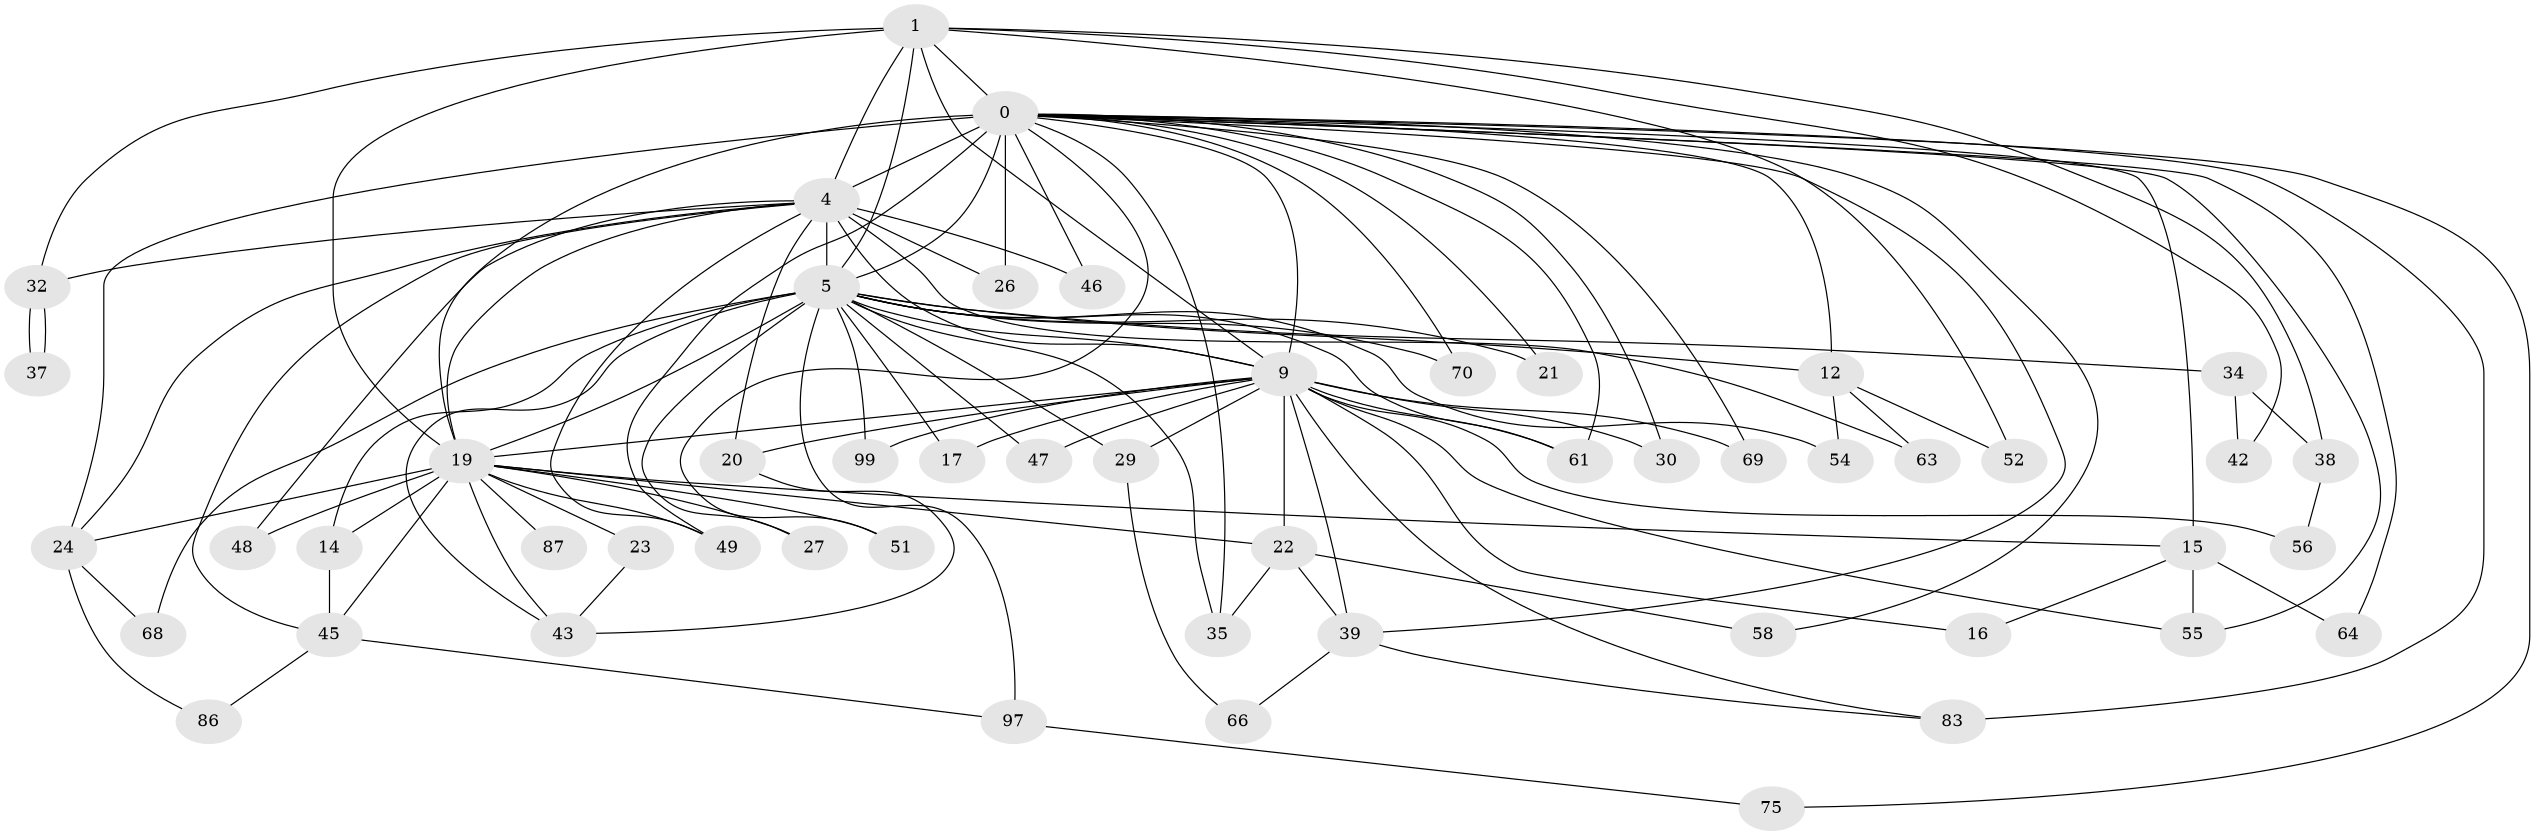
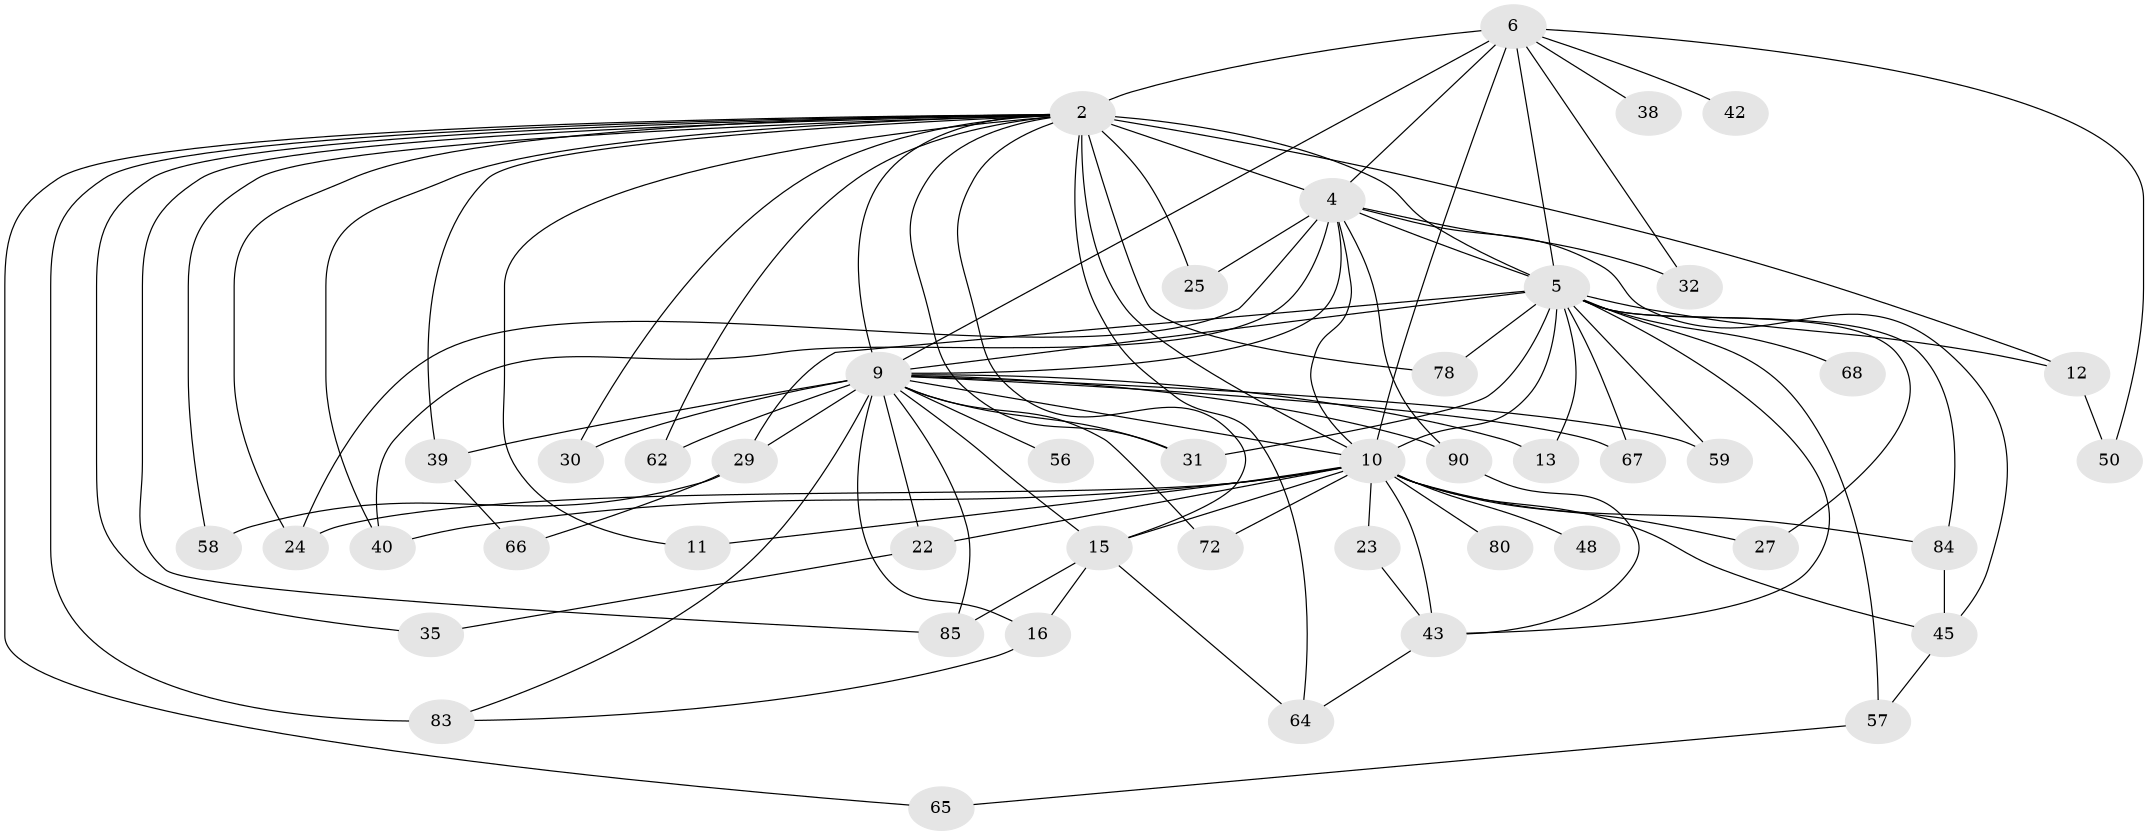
  graph {
    node [color=gray90 style=filled]
-   2 [super="+3" label=0]
+   2 [super="+3"]
    4 [super="+29+18+11+90"]
    5 [super="+6+60"]
    9
-   10 [super="+44+52+69+73+17+33+41" label=19]
+   10 [super="+44+52+69+73+17+33+41"]
    12
    15
-   21
    24
-   26 [super="+89"]
+   26 [super="+89" label=25]
    30
-   31 [super="+71" label=61]
+   31 [super="+71"]
    35
    39 [super="+40"]
-   46
-   49
-   51
+   49 [label=40]
+   51 [label=11]
    n18 [label=83 super="+82"]
-   55
+   55 [label=85]
    58
-   62 [label=69]
+   62
    64 [super="+75"]
-   65 [label=75]
-   70
-   1
+   65
+   70 [label=78]
+   1 [label=6]
    32
    38
    42
-   50 [label=52]
-   20
+   50
+   20 [label=90]
    45
    48
-   63
-   13 [label=17]
-   14
+   13
+   14 [label=84]
    n36 [label=29]
    27
-   34
    43
-   47
-   54
-   57 [label=97]
-   59 [label=99]
+   47 [label=67]
+   57
+   59
    68
    16
    22 [super="+61"]
    56
+   72
    23
-   80 [label=87]
-   37
-   86
+   80
    66
    2 -- 4 [weight=6]
    2 -- 5 [weight=10]
    2 -- 9 [weight=4]
    2 -- 10 [weight=5]
    2 -- 12
    2 -- 15
-   2 -- 21
    2 -- 24
    2 -- 26
    2 -- 30
    2 -- 31
    2 -- 35
    2 -- 39
-   2 -- 46
    2 -- 49
    2 -- 51
    2 -- n18 [weight=2]
    2 -- 55
    2 -- 58
    2 -- 62
    2 -- 64
    2 -- 65
    2 -- 70
    4 -- 5 [weight=4]
    4 -- 9 [weight=3]
    4 -- 10
    4 -- 24
    4 -- 26 [weight=2]
-   4 -- 46
    4 -- 49
    4 -- 32
    4 -- 20
    4 -- 45
-   4 -- 48
-   4 -- 63
    5 -- 9 [weight=3]
    5 -- 10 [weight=4]
    5 -- 12 [weight=2]
-   5 -- 21
    5 -- 31
-   5 -- 35
    5 -- 70
    5 -- 13
    5 -- 14 [weight=2]
    5 -- n36
    5 -- 27
-   5 -- 34
    5 -- 43
    5 -- 47
-   5 -- 54
    5 -- 57
    5 -- 59
    5 -- 68
    9 -- 10
+   9 -- 15
    9 -- 30
    9 -- 31 [weight=2]
    9 -- 39
    9 -- n18
    9 -- 55
    9 -- 62
    9 -- 20
    9 -- 13
    9 -- n36
    9 -- 47
    9 -- 59
    9 -- 16
    9 -- 22
    9 -- 56
+   9 -- 72
    10 -- 15
    10 -- 24
    10 -- 49
    10 -- 51
    10 -- 45
    10 -- 48
    10 -- 14
    10 -- 27
    10 -- 43
    10 -- 22
+   10 -- 72
    10 -- 23 [weight=3]
    10 -- 80 [weight=2]
    12 -- 50
-   12 -- 63
-   12 -- 54
    15 -- 55
    15 -- 64
    15 -- 16
-   24 -- 68
-   24 -- 86
-   39 -- n18
+   16 -- n18
    39 -- 66
    1 -- 2 [weight=3]
    1 -- 4
    1 -- 5 [weight=3]
    1 -- 9
    1 -- 10 [weight=2]
    1 -- 32
    1 -- 38
    1 -- 42
    1 -- 50
-   32 -- 37
-   32 -- 37
-   38 -- 56
    20 -- 43
    45 -- 57
-   45 -- 86
    14 -- 45
-   22 -- 58
+   n36 -- 58
    n36 -- 66
-   34 -- 38
-   34 -- 42
+   43 -- 64
    57 -- 65
    22 -- 35
-   22 -- 39
    23 -- 43
  }
